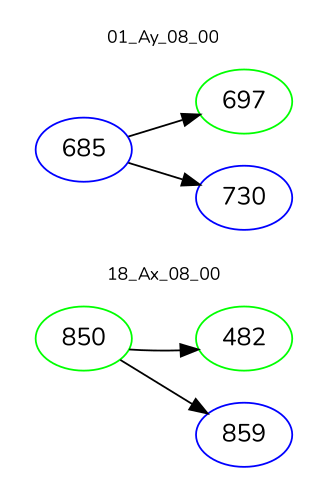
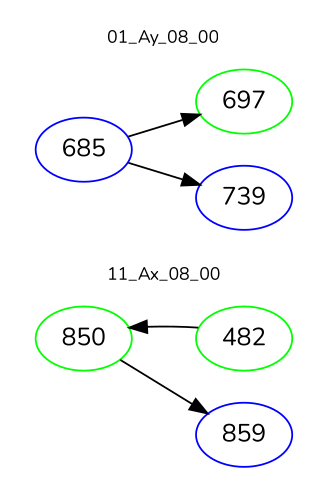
  digraph {
    fontname=Nunito
    rankdir=LR
    node [color=green fontname=Nunito]
    edge [color=black fontname=Nunito]
    n1 [label=850]
    n2 [color=blue label=859]
    n3 [label=482]
    n4 [color=blue label=685]
-   n5 [color=blue label=730]
+   n5 [color=blue label=739]
    n6 [label=697]
    subgraph cluster_1 {
      color=white
      fontsize=10
-     label="18_Ax_08_00"
+     label="11_Ax_08_00"
      n1
      n2
      n3
    }
    subgraph cluster_2 {
      color=white
      fontsize=10
      label="01_Ay_08_00"
      n4
      n5
      n6
    }
    n1 -> n2
-   n1 -> n3
+   n3 -> n1
    n4 -> n5
    n4 -> n6
  }
